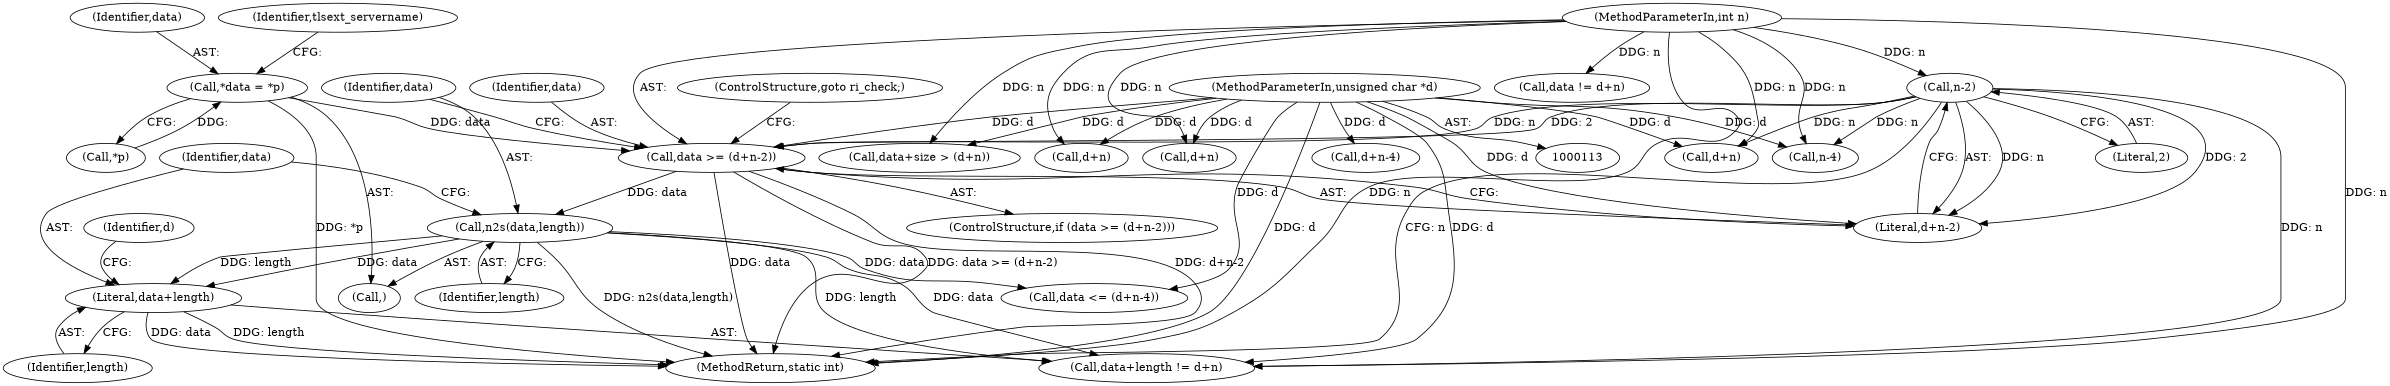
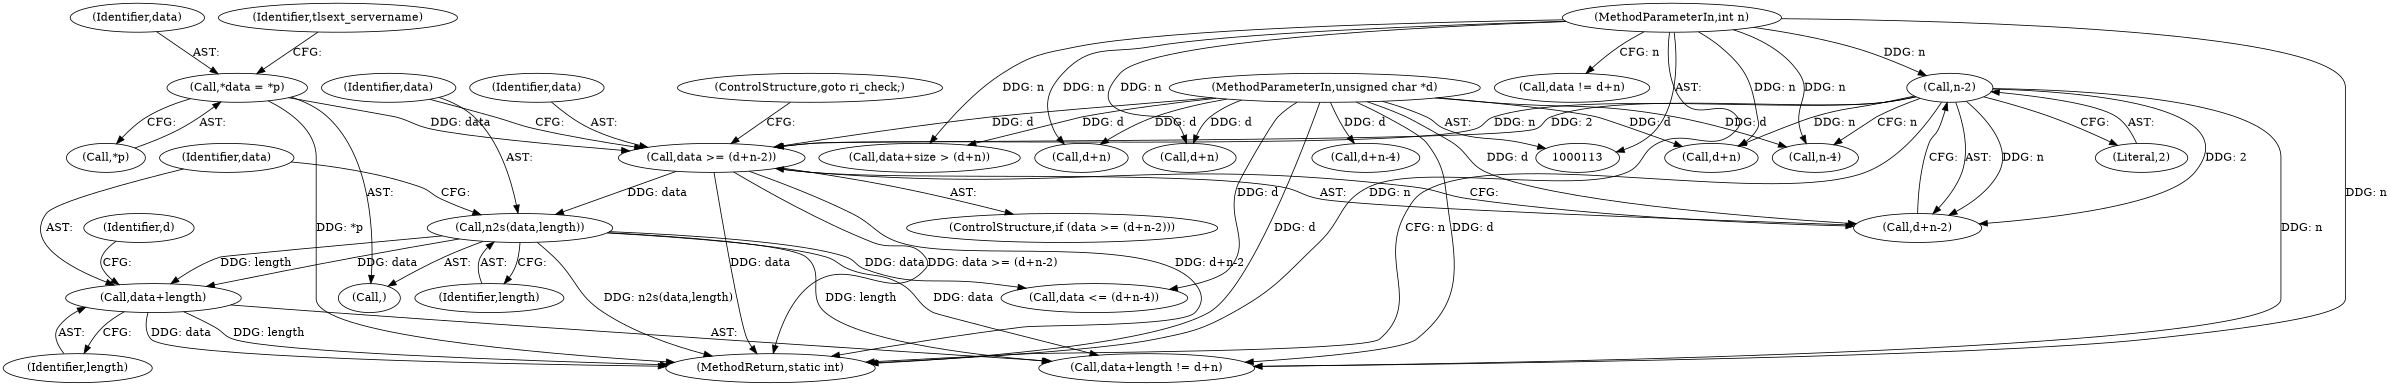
  digraph {
-   n1 [label="(Literal,data+length)"]
+   n1 [label="(Call,data+length)"]
    n2 [label="(MethodReturn,static int)"]
    n3 [label="(Identifier,length)"]
    n4 [label="(Call,data+length != d+n)"]
    n5 [label="(Call,n2s(data,length))"]
    n6 [label="(Call,data <= (d+n-4))"]
    n7 [label="(Call,)"]
    n8 [label="(Identifier,length)"]
    n9 [label="(Call,data >= (d+n-2))"]
    n10 [label="(ControlStructure,if (data >= (d+n-2)))"]
-   n11 [label="(Literal,d+n-2)"]
+   n11 [label="(Call,d+n-2)"]
    n12 [label="(Call,n-2)"]
    n13 [label="(Call,*data = *p)"]
    n14 [label="(Call,*p)"]
    n15 [label="(MethodParameterIn,unsigned char *d)"]
    n16 [label="(Call,d+n)"]
    n17 [label="(Call,d+n)"]
    n18 [label="(Call,d+n-4)"]
    n19 [label="(Call,d+n)"]
    n20 [label="(Call,data+size > (d+n))"]
    1000113
    n22 [label="(Call,n-4)"]
    n23 [label="(Call,data != d+n)"]
    n24 [label="(Literal,2)"]
    n25 [label="(MethodParameterIn,int n)"]
    n26 [label="(Identifier,data)"]
    n27 [label="(Identifier,tlsext_servername)"]
    n28 [label="(Identifier,data)"]
    n29 [label="(Identifier,d)"]
    n30 [label="(Identifier,data)"]
    n31 [label="(Identifier,data)"]
    n32 [label="(ControlStructure,goto ri_check;)"]
    n1 -> n2 [label="DDG: length"]
    n1 -> n2 [label="DDG: data"]
    n1 -> n3 [label="CFG: "]
    n1 -> n4 [label="AST: "]
    n3 -> n1 [label="AST: "]
    n5 -> n1 [label="DDG: data"]
    n5 -> n1 [label="DDG: length"]
    n5 -> n2 [label="DDG: n2s(data,length)"]
    n5 -> n4 [label="DDG: data"]
    n5 -> n4 [label="DDG: length"]
    n5 -> n6 [label="DDG: data"]
    n5 -> n7 [label="AST: "]
    n5 -> n8 [label="CFG: "]
    n8 -> n5 [label="AST: "]
    n9 -> n2 [label="DDG: data >= (d+n-2)"]
    n9 -> n2 [label="DDG: d+n-2"]
    n9 -> n2 [label="DDG: data"]
    n9 -> n5 [label="DDG: data"]
    n9 -> n10 [label="AST: "]
    n9 -> n11 [label="CFG: "]
    n11 -> n9 [label="AST: "]
    n11 -> n12 [label="CFG: "]
    n12 -> n2 [label="CFG: n"]
    n12 -> n4 [label="DDG: n"]
    n12 -> n9 [label="DDG: n"]
    n12 -> n9 [label="DDG: 2"]
    n12 -> n11 [label="AST: "]
    n12 -> n11 [label="DDG: n"]
    n12 -> n11 [label="DDG: 2"]
    n12 -> n16 [label="DDG: n"]
-   n12 -> n22 [label="DDG: n"]
+   n12 -> n22 [label="CFG: n"]
    n12 -> n24 [label="CFG: "]
    n13 -> n2 [label="DDG: *p"]
    n13 -> n7 [label="AST: "]
    n13 -> n9 [label="DDG: data"]
    n13 -> n14 [label="CFG: "]
-   n14 -> n13 [label="DDG: "]
+   n14 -> n13 [label="AST: "]
    n15 -> n2 [label="DDG: d"]
    n15 -> n4 [label="DDG: d"]
    n15 -> n6 [label="DDG: d"]
    n15 -> n9 [label="DDG: d"]
    n15 -> n11 [label="DDG: d"]
    n15 -> n16 [label="DDG: d"]
    n15 -> n17 [label="DDG: d"]
    n15 -> n18 [label="DDG: d"]
    n15 -> n19 [label="DDG: d"]
    n15 -> n20 [label="DDG: d"]
    n15 -> 1000113 [label="AST: "]
    n15 -> n22 [label="DDG: d"]
    n24 -> n12 [label="AST: "]
    n25 -> n2 [label="DDG: n"]
    n25 -> n4 [label="DDG: n"]
    n25 -> n12 [label="DDG: n"]
    n25 -> n16 [label="DDG: n"]
    n25 -> n17 [label="DDG: n"]
    n25 -> n19 [label="DDG: n"]
    n25 -> n20 [label="DDG: n"]
-   n25 -> n9 [label="AST: "]
+   n25 -> 1000113 [label="AST: "]
    n25 -> n22 [label="DDG: n"]
-   n25 -> n23 [label="DDG: n"]
+   n25 -> n23 [label="CFG: n"]
    n26 -> n1 [label="AST: "]
    n26 -> n5 [label="CFG: "]
    n27 -> n13 [label="CFG: "]
    n28 -> n9 [label="AST: "]
    n29 -> n1 [label="CFG: "]
    n30 -> n5 [label="AST: "]
    n30 -> n9 [label="CFG: "]
    n31 -> n13 [label="AST: "]
    n32 -> n9 [label="CFG: "]
  }
